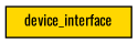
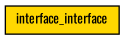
  digraph {
    rankdir=LR
    fontname=Oswald
-   n1 [color=black fillcolor=gold fontname=Oswald fontsize=10 height=0.2 label=device_interface shape=record style=filled width=0.4]
+   n1 [color=black fillcolor=gold fontname=Oswald fontsize=10 height=0.2 label=interface_interface shape=record style=filled width=0.4]
  }
